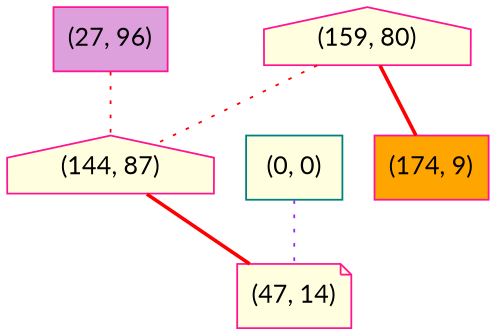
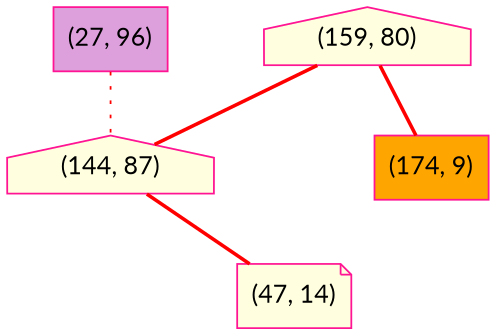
  graph {
    fontname=Lato
    node [color=deeppink fillcolor=lightyellow fontname=Lato shape=box style=filled]
    edge [color=red fontname=Lato style=dotted weight=1]
    "(27, 96)" [fillcolor=plum]
    "(144, 87)" [shape=house]
    "(47, 14)" [shape=note]
-   "(0, 0)" [color=teal]
    "(159, 80)" [shape=house]
    "(174, 9)" [fillcolor=orange]
    "(27, 96)" -- "(144, 87)"
    "(144, 87)" -- "(47, 14)" [style=bold]
-   "(0, 0)" -- "(47, 14)" [color=purple weight=4]
-   "(159, 80)" -- "(144, 87)"
+   "(159, 80)" -- "(144, 87)" [style=bold]
    "(159, 80)" -- "(174, 9)" [style=bold]
  }
